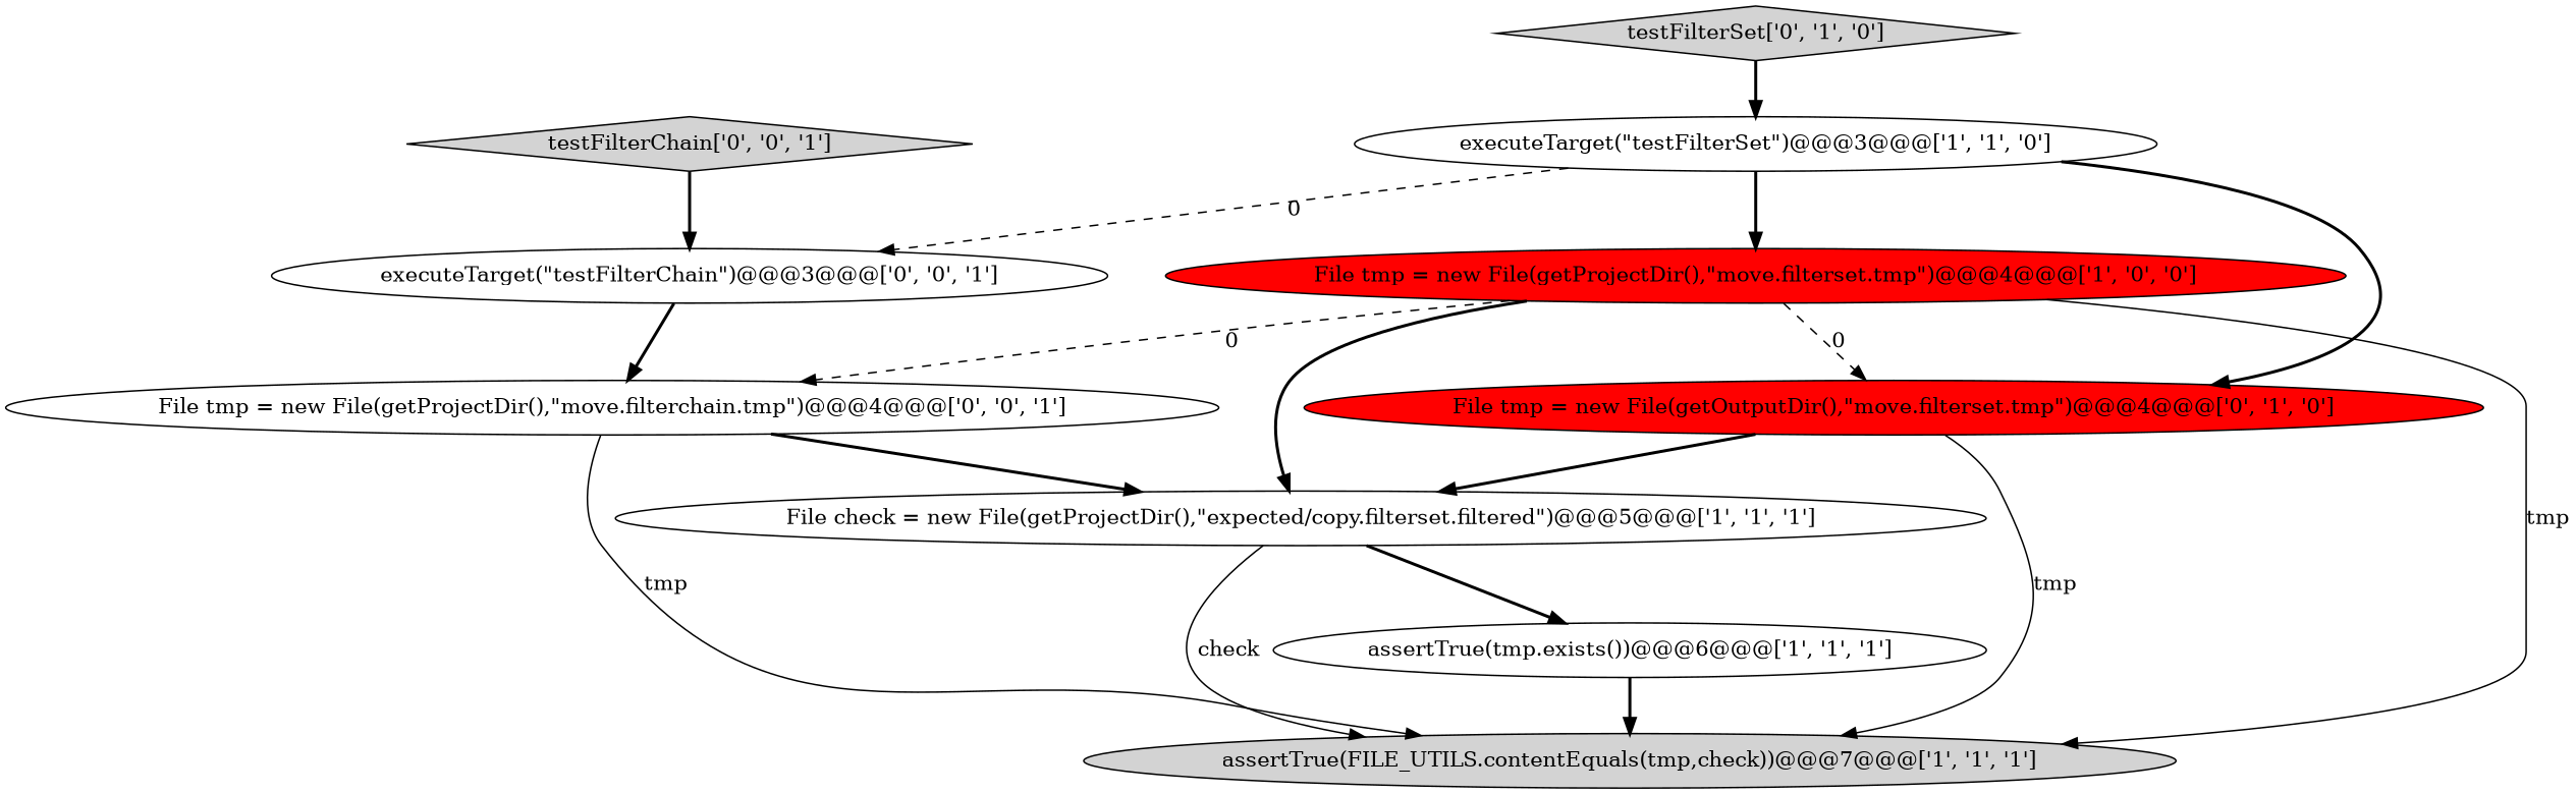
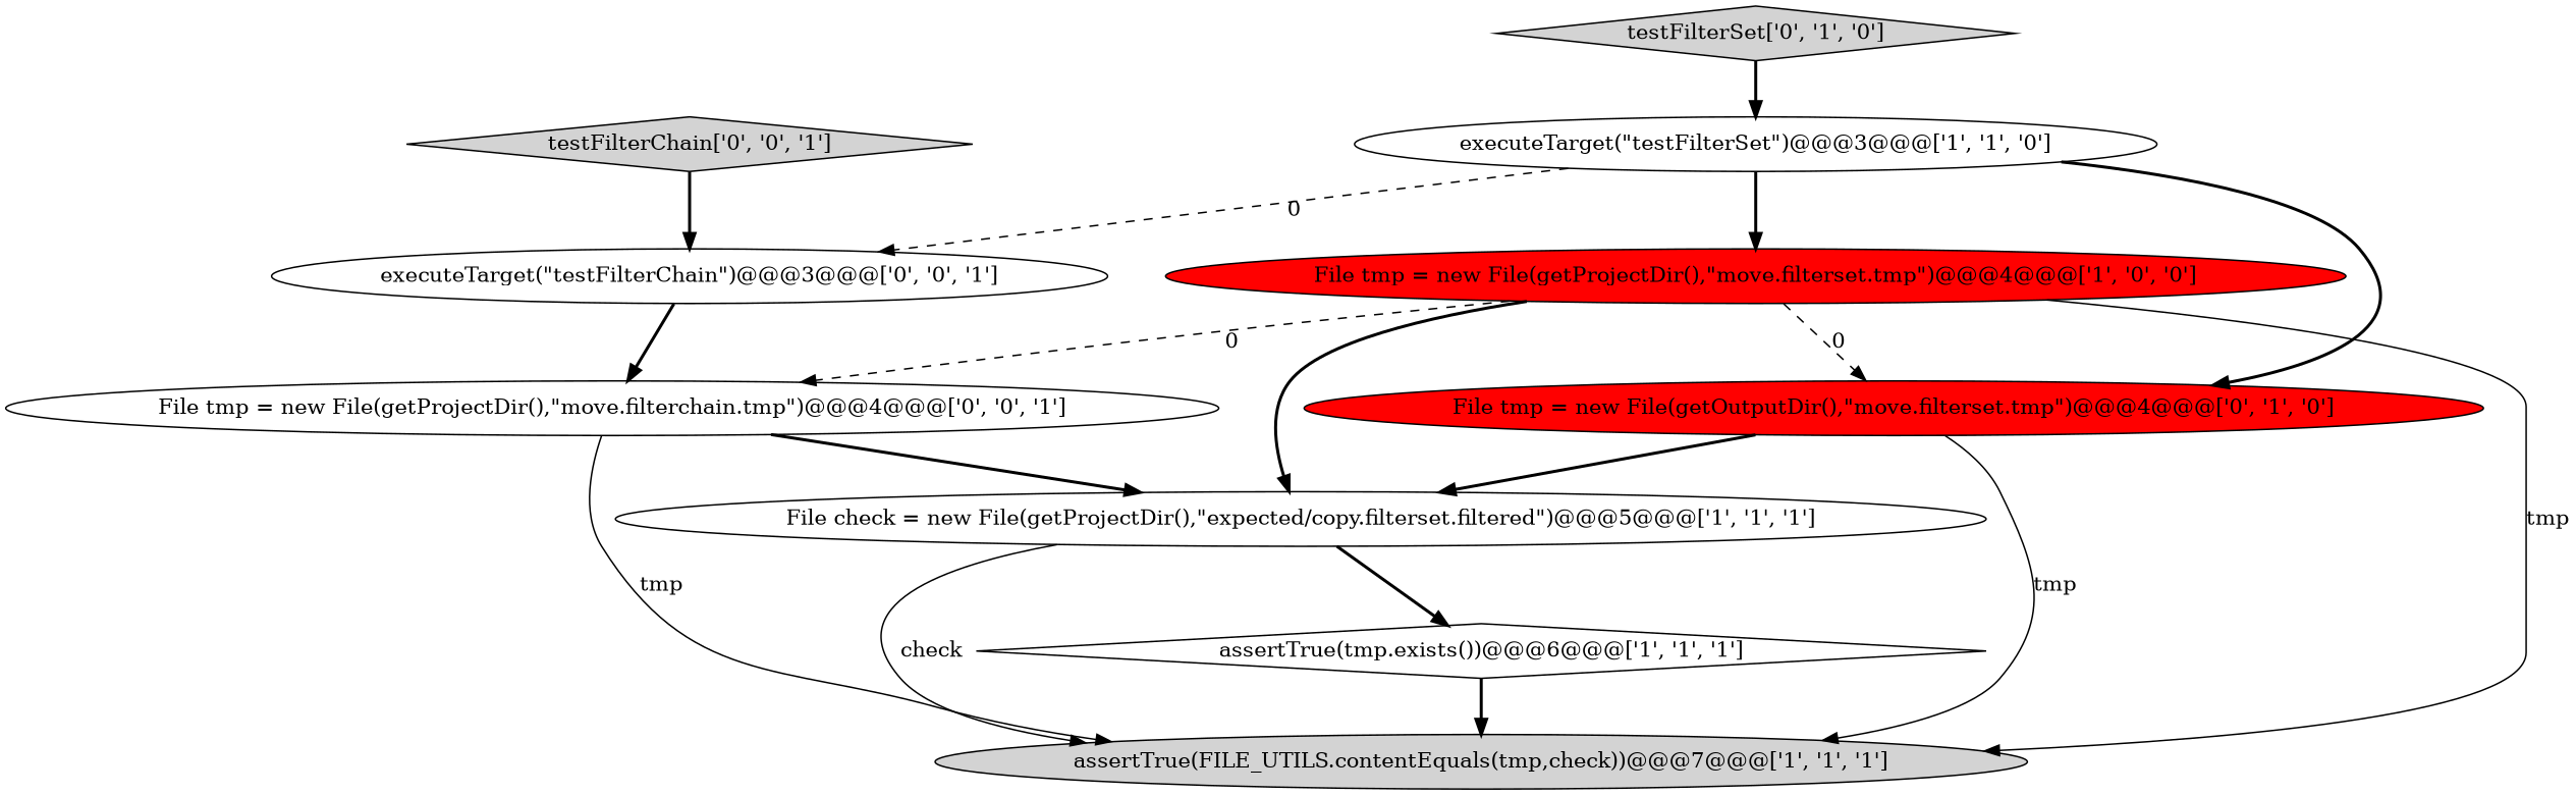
  digraph {
    node [fillcolor=white shape=ellipse style=filled]
    edge [style=bold]
    n1 [fillcolor=lightgray label="testFilterSet['0', '1', '0']" shape=diamond]
    n2 [label="executeTarget(\"testFilterSet\")@@@3@@@['1', '1', '0']"]
    n3 [fillcolor=red label="File tmp = new File(getOutputDir(),\"move.filterset.tmp\")@@@4@@@['0', '1', '0']"]
    n4 [label="executeTarget(\"testFilterChain\")@@@3@@@['0', '0', '1']"]
    n5 [fillcolor=red label="File tmp = new File(getProjectDir(),\"move.filterset.tmp\")@@@4@@@['1', '0', '0']"]
    n6 [label="File tmp = new File(getProjectDir(),\"move.filterchain.tmp\")@@@4@@@['0', '0', '1']"]
    n7 [label="File check = new File(getProjectDir(),\"expected/copy.filterset.filtered\")@@@5@@@['1', '1', '1']"]
    n8 [fillcolor=lightgray label="assertTrue(FILE_UTILS.contentEquals(tmp,check))@@@7@@@['1', '1', '1']"]
-   n9 [label="assertTrue(tmp.exists())@@@6@@@['1', '1', '1']"]
+   n9 [label="assertTrue(tmp.exists())@@@6@@@['1', '1', '1']" shape=diamond]
    n10 [fillcolor=lightgray label="testFilterChain['0', '0', '1']" shape=diamond]
    n1 -> n2
    n2 -> n3
    n2 -> n4 [label=0 style=dashed]
    n2 -> n5
    n3 -> n7
    n3 -> n8 [label=tmp style=solid]
    n4 -> n6
    n5 -> n3 [label=0 style=dashed]
    n5 -> n6 [label=0 style=dashed]
    n5 -> n7
    n5 -> n8 [label=tmp style=solid]
    n6 -> n7
    n6 -> n8 [label=tmp style=solid]
    n7 -> n8 [label=check style=solid]
    n7 -> n9
    n9 -> n8
    n10 -> n4
  }
